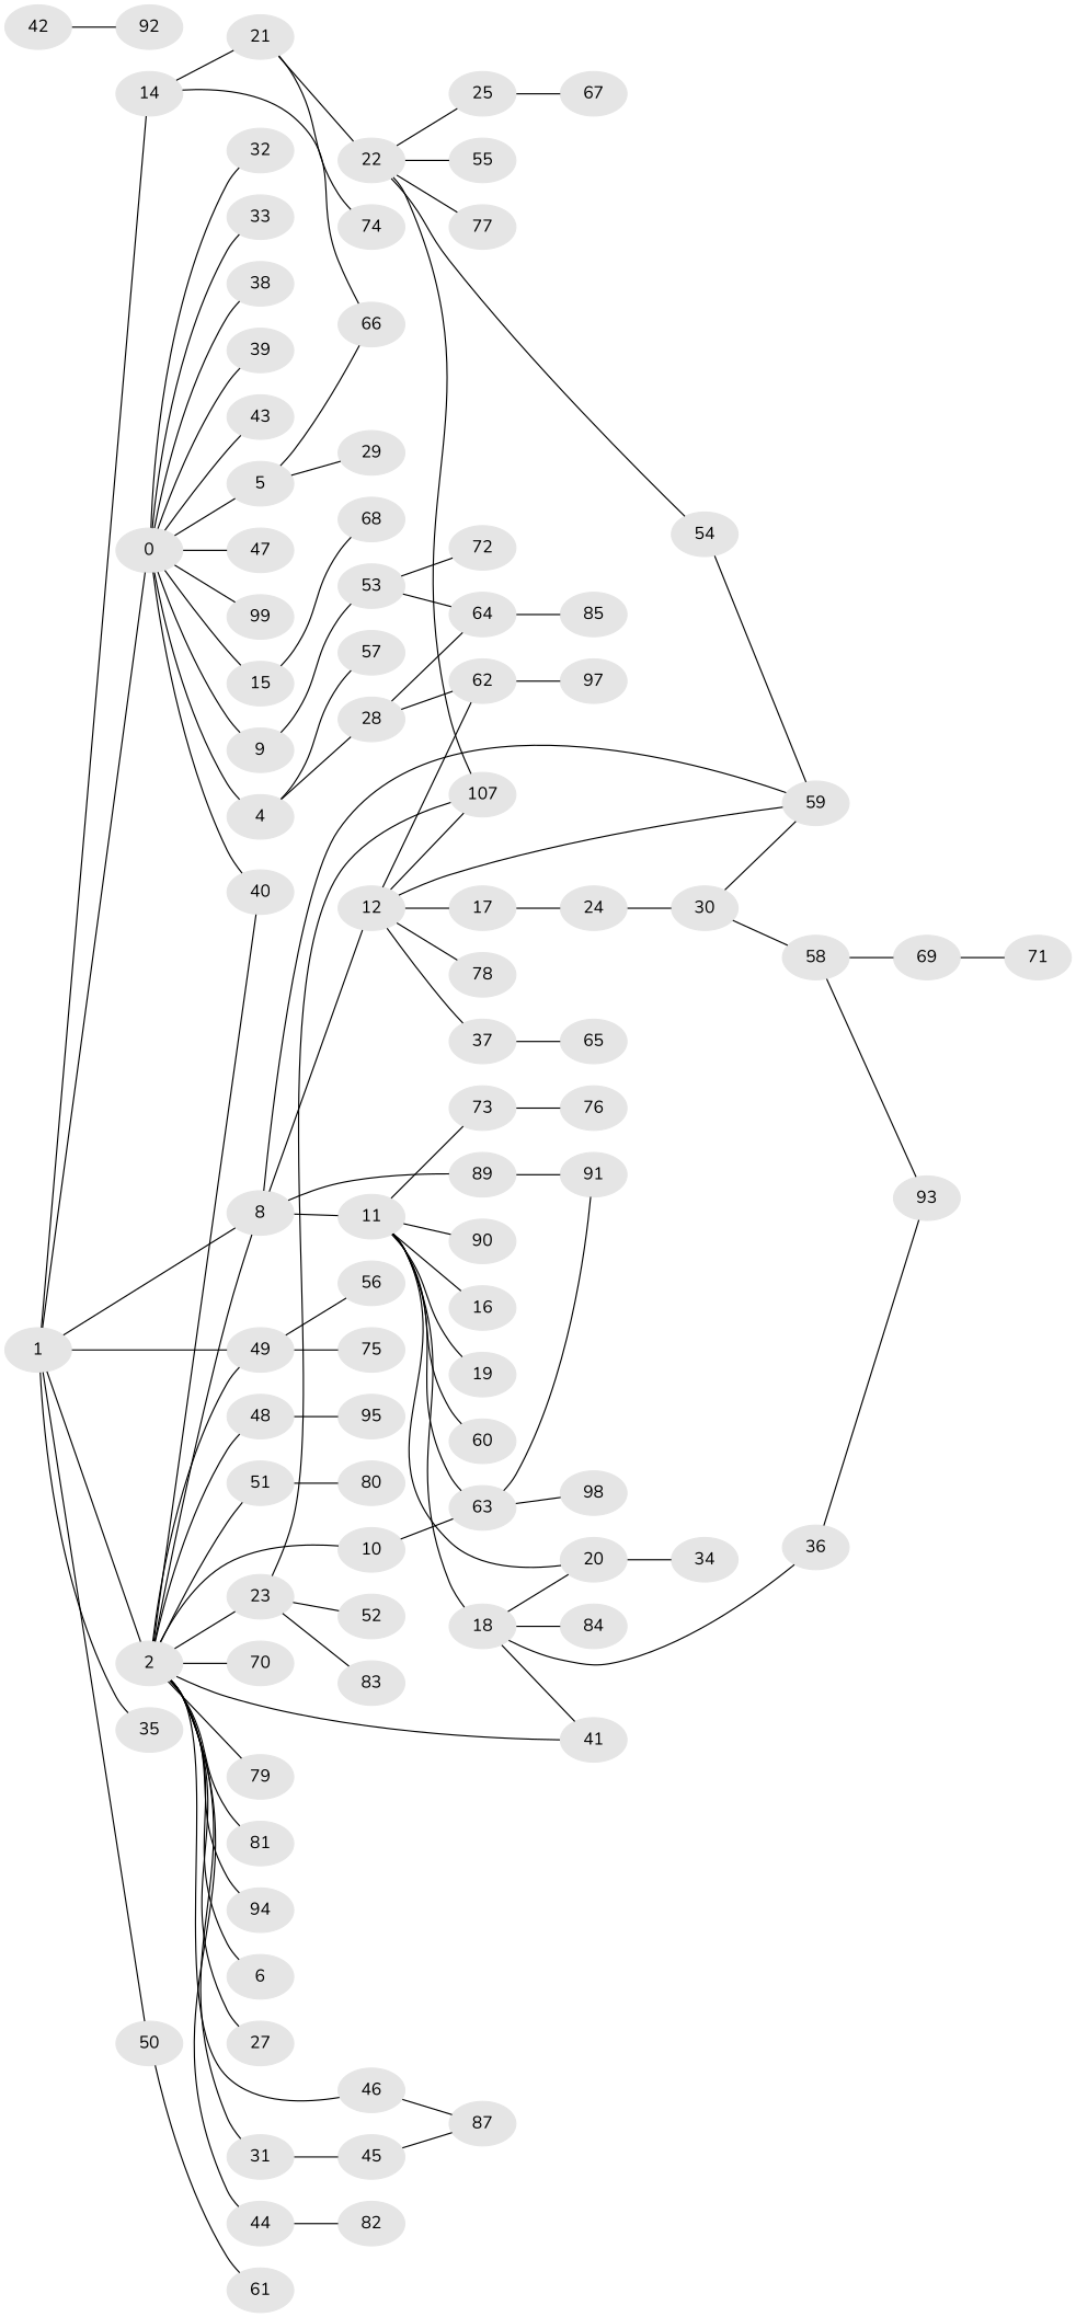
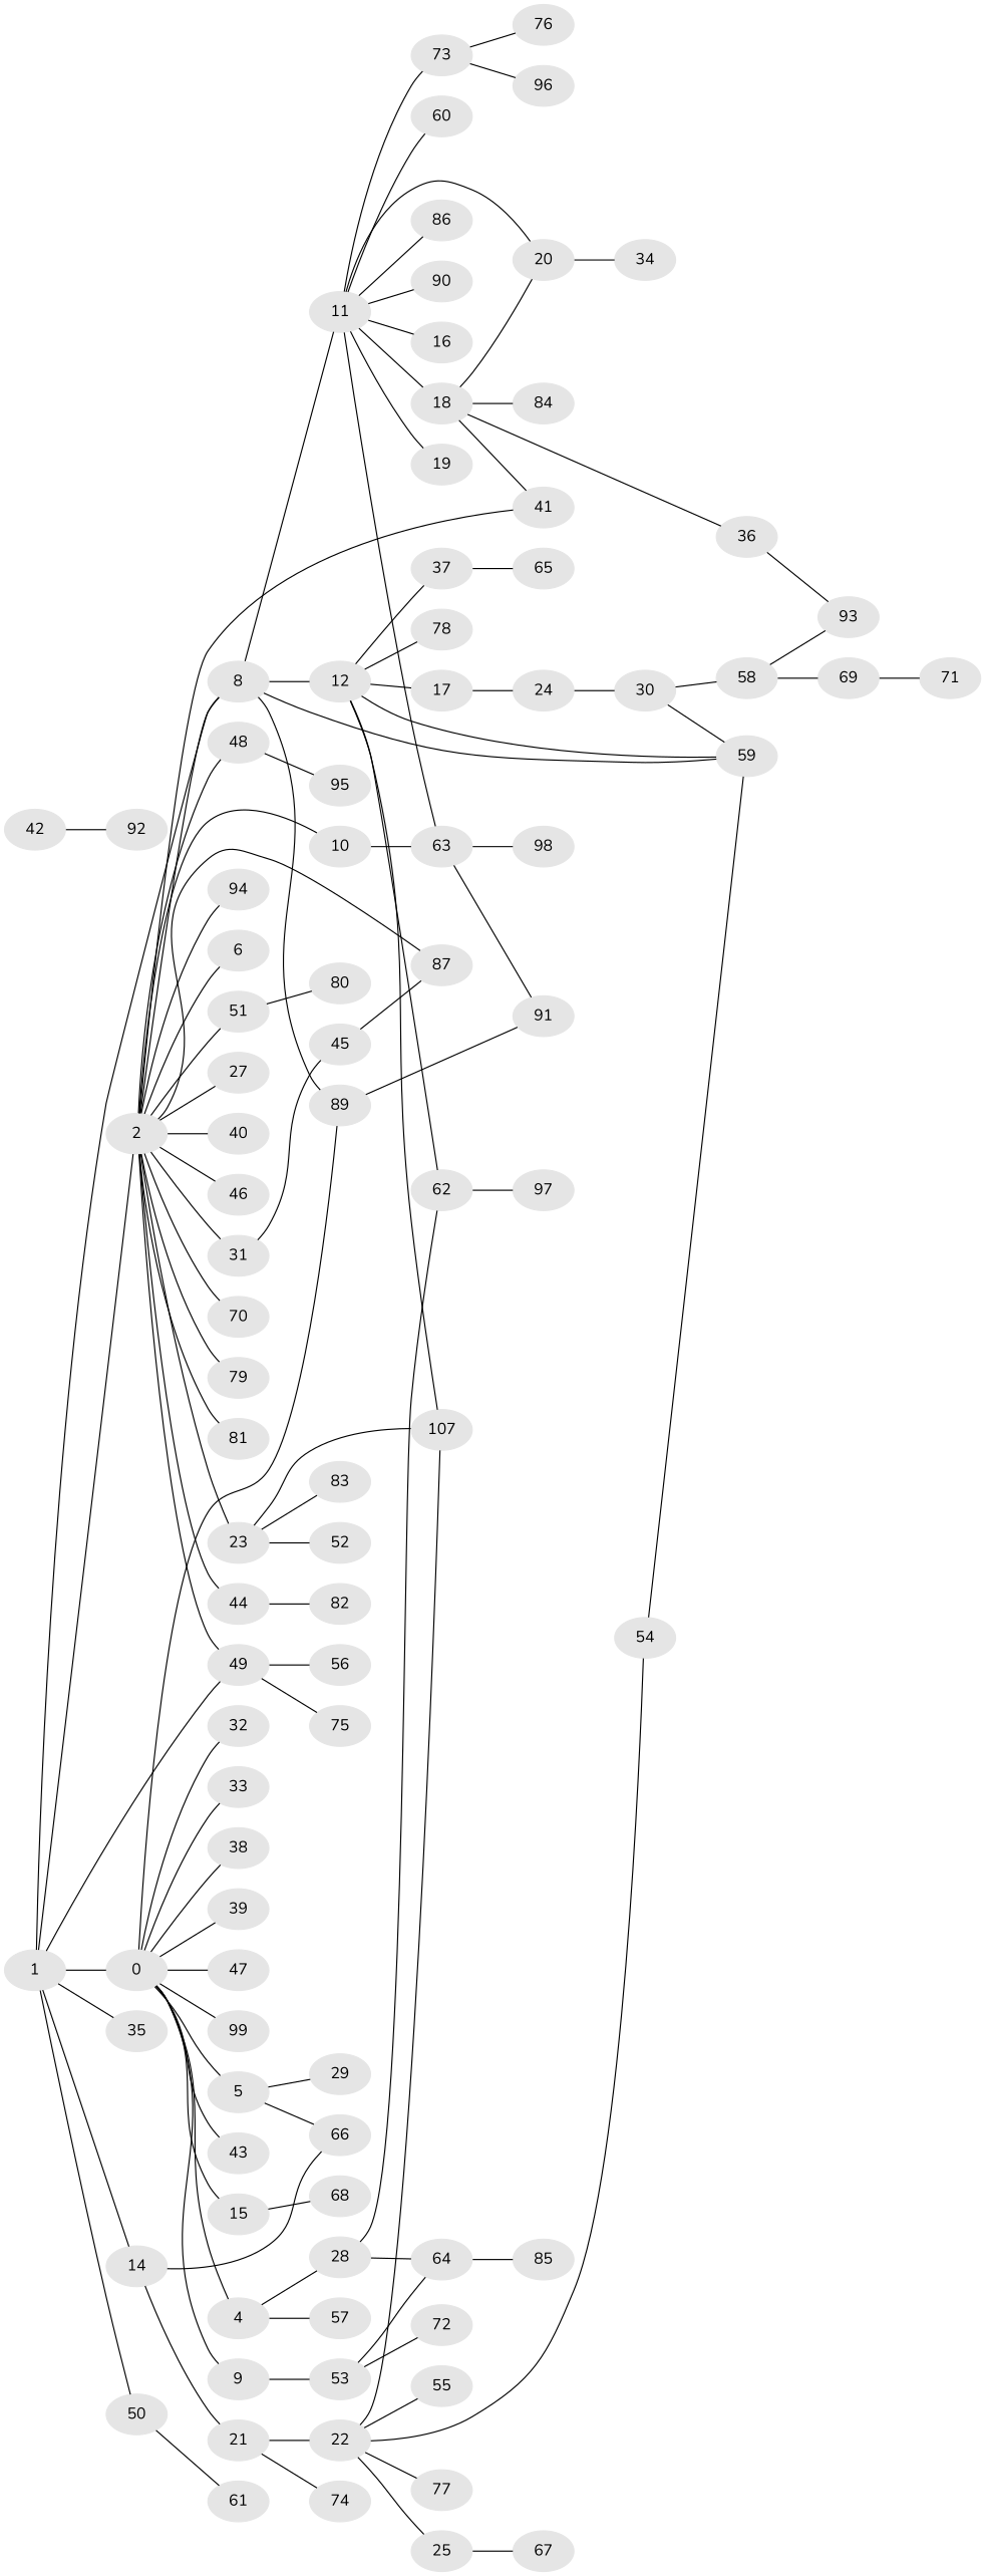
  graph {
    fontname=Nunito
    rankdir=LR
    node [color=gray90 fontname=Nunito style=filled]
    edge [fontname=Nunito]
    1
    2
    n3 [label=0]
    8
    14
    35
    49
    50
    6
    10
    23
    27
    31
    40
    41
    44
    46
    48
    51
    70
    79
    81
    87
    94
    5
    4
    9
    15
    32
    33
    38
    39
    43
    47
    89
    99
    11
    12
    59
    66
    21
    56
    75
    61
    29
    63
    n47 [label=107]
    52
    83
    45
    82
    95
    80
    28
    57
    53
    68
    91
    62
    64
    16
    18
    19
    20
    60
    73
+   86
    90
    17
    37
    78
    72
    98
    36
    84
    34
    76
+   96
    24
    65
    97
    22
    74
    30
    93
    25
    54
    55
    77
    67
    58
    85
    42
    92
    69
    71
    1 -- 2
    1 -- n3
    1 -- 8
    1 -- 14
    1 -- 35
    1 -- 49
    1 -- 50
    2 -- 8
    2 -- 49
    2 -- 6
    2 -- 10
    2 -- 23
    2 -- 27
    2 -- 31
    2 -- 40
    2 -- 41
    2 -- 44
    2 -- 46
    2 -- 48
    2 -- 51
    2 -- 70
    2 -- 79
    2 -- 81
-   46 -- 87
+   2 -- 87
    2 -- 94
    n3 -- 5
    n3 -- 4
    n3 -- 9
    n3 -- 15
    n3 -- 32
    n3 -- 33
    n3 -- 38
    n3 -- 39
    n3 -- 43
    n3 -- 47
-   n3 -- 40
+   n3 -- 89
    n3 -- 99
    8 -- 89
    8 -- 11
    8 -- 12
    8 -- 59
    14 -- 66
    14 -- 21
    49 -- 56
    49 -- 75
    50 -- 61
    10 -- 63
    23 -- n47
    23 -- 52
    23 -- 83
    31 -- 45
    44 -- 82
    48 -- 95
    51 -- 80
    5 -- 66
    5 -- 29
    4 -- 28
    4 -- 57
    9 -- 53
    15 -- 68
    89 -- 91
    11 -- 63
    11 -- 16
    11 -- 18
    11 -- 19
    11 -- 20
    11 -- 60
    11 -- 73
+   11 -- 86
    11 -- 90
    12 -- 59
    12 -- n47
    12 -- 62
    12 -- 17
    12 -- 37
    12 -- 78
    21 -- 22
    21 -- 74
    63 -- 91
    63 -- 98
    45 -- 87
    28 -- 62
    28 -- 64
    53 -- 64
    53 -- 72
    62 -- 97
    64 -- 85
    18 -- 41
    18 -- 20
    18 -- 36
    18 -- 84
    20 -- 34
    73 -- 76
+   73 -- 96
    17 -- 24
    37 -- 65
    36 -- 93
    24 -- 30
    22 -- n47
    22 -- 25
    22 -- 54
    22 -- 55
    22 -- 77
    30 -- 59
    30 -- 58
    25 -- 67
    54 -- 59
    58 -- 93
    58 -- 69
    42 -- 92
    69 -- 71
  }
